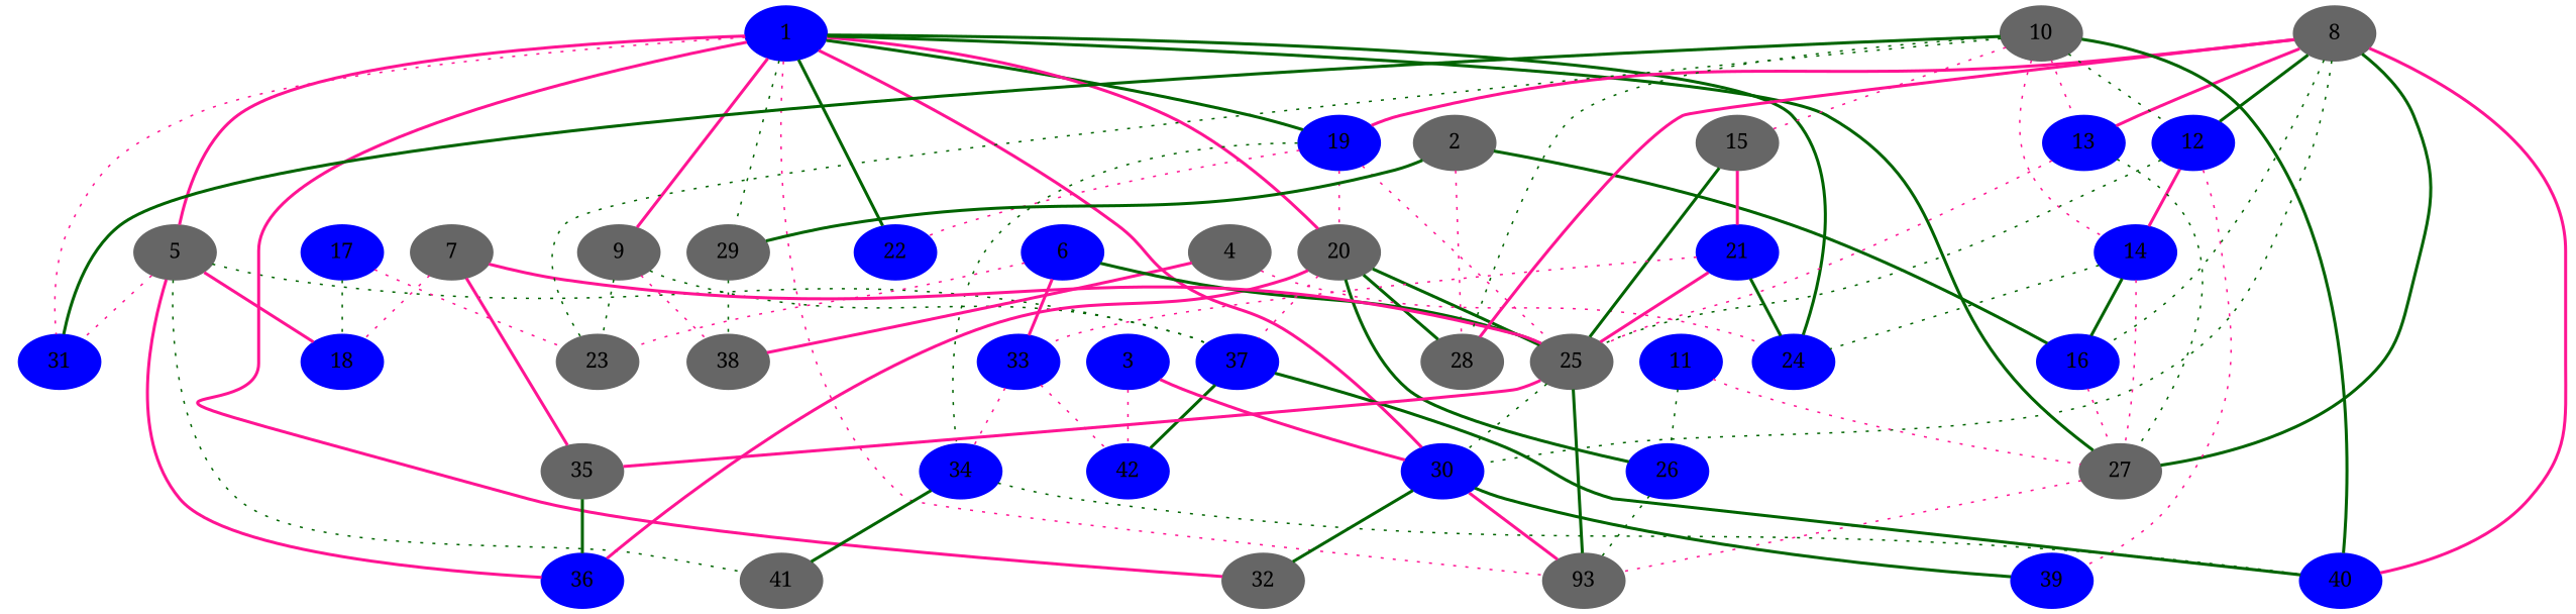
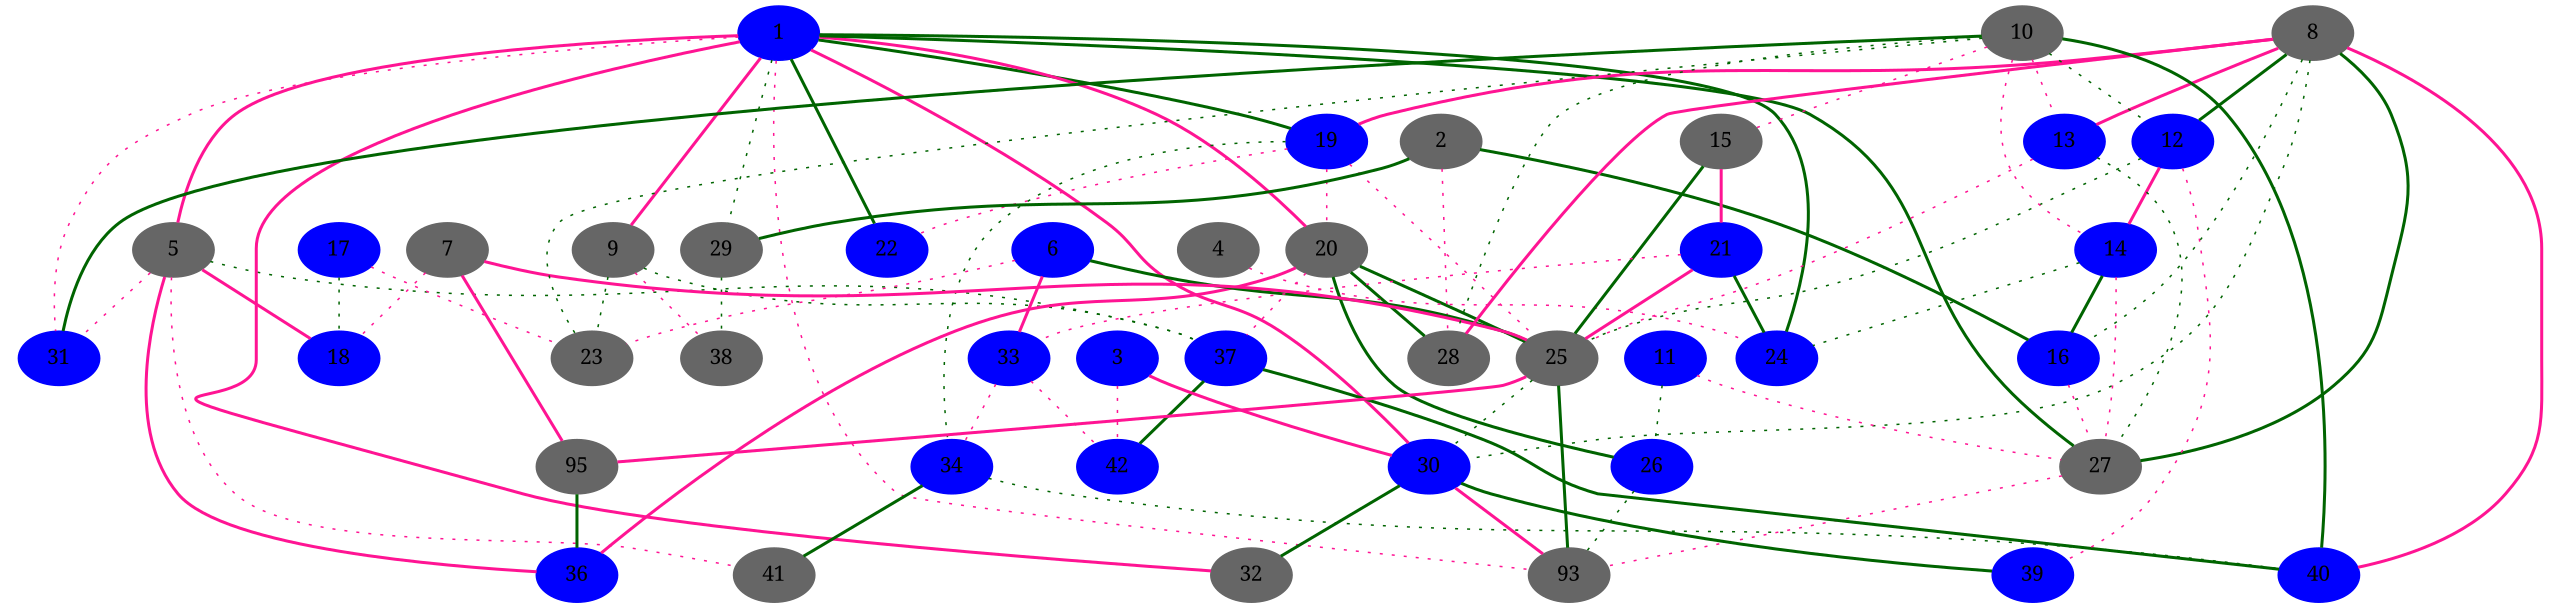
  graph {
    fontname="Noto Serif"
    node [color=blue fontname="Noto Serif" style=filled]
    edge [color=deeppink fontname="Noto Serif" style=dotted weight=1.0]
    5 [color=gray40]
    1
    9 [color=gray40]
    19
    20 [color=gray40]
    22
    24
    27 [color=gray40]
    29 [color=gray40]
    30
    31
    32 [color=gray40]
    n13 [color=gray40 label=93]
    18
    36
    37
    41 [color=gray40]
    38 [color=gray40]
    23 [color=gray40]
    25 [color=gray40]
    34
    28 [color=gray40]
    26
    39
    2 [color=gray40]
    16
    3
    42
    4 [color=gray40]
    40
    6
    33
-   35 [color=gray40]
+   35 [color=gray40 label=95]
    7 [color=gray40]
    8 [color=gray40]
    12
    13
    14
    10 [color=gray40]
    15 [color=gray40]
    21
    11
    17
    5 -- 31
    5 -- 18 [style=bold]
    5 -- 36 [style=bold]
    5 -- 37 [color=darkgreen]
-   5 -- 41 [color=darkgreen]
+   5 -- 41
    1 -- 5 [style=bold weight=2.0]
    1 -- 9 [style=bold]
    1 -- 19 [color=darkgreen style=bold]
    1 -- 20 [style=bold]
    1 -- 22 [color=darkgreen style=bold]
    1 -- 24 [color=darkgreen style=bold]
    1 -- 27 [color=darkgreen style=bold]
    1 -- 29 [color=darkgreen]
    1 -- 30 [style=bold]
    1 -- 31
    1 -- 32 [style=bold]
    1 -- n13
    9 -- 37 [color=darkgreen]
    9 -- 38
    9 -- 23 [color=darkgreen]
    19 -- 20
    19 -- 22
    19 -- 25 [weight=2.0]
    19 -- 34 [color=darkgreen]
    20 -- 36 [style=bold]
    20 -- 37
    20 -- 25 [color=darkgreen style=bold weight=2.0]
    20 -- 28 [color=darkgreen style=bold]
    20 -- 26 [color=darkgreen style=bold]
    27 -- n13
    29 -- 38 [color=darkgreen]
    30 -- 32 [color=darkgreen style=bold]
    30 -- n13 [style=bold]
    30 -- 39 [color=darkgreen style=bold]
    37 -- 42 [color=darkgreen style=bold]
    37 -- 40 [color=darkgreen style=bold]
    25 -- 30 [color=darkgreen]
    25 -- n13 [color=darkgreen style=bold]
    25 -- 35 [style=bold]
    34 -- 41 [color=darkgreen style=bold]
    34 -- 40 [color=darkgreen]
    26 -- n13 [color=darkgreen]
    2 -- 29 [color=darkgreen style=bold]
    2 -- 28
    2 -- 16 [color=darkgreen style=bold]
    16 -- 27
    3 -- 30 [style=bold]
    3 -- 42
    4 -- 24
-   4 -- 38 [style=bold]
    6 -- 23
    6 -- 25 [color=darkgreen style=bold]
    6 -- 33 [style=bold]
    33 -- 34
    33 -- 42
    35 -- 36 [color=darkgreen style=bold]
    7 -- 18
    7 -- 25 [style=bold]
    7 -- 35 [style=bold]
    8 -- 19 [style=bold]
    8 -- 27 [color=darkgreen style=bold]
    8 -- 30 [color=darkgreen weight=2.0]
    8 -- 28 [style=bold]
    8 -- 16 [color=darkgreen]
    8 -- 40 [style=bold]
    8 -- 12 [color=darkgreen style=bold]
    8 -- 13 [style=bold]
    12 -- 25 [color=darkgreen]
    12 -- 39
    12 -- 14 [style=bold]
    13 -- 27 [color=darkgreen weight=2.0]
    13 -- 25
    14 -- 24 [color=darkgreen]
    14 -- 27
    14 -- 16 [color=darkgreen style=bold weight=3.0]
    10 -- 31 [color=darkgreen style=bold]
    10 -- 23 [color=darkgreen]
    10 -- 28 [color=darkgreen]
    10 -- 40 [color=darkgreen style=bold]
    10 -- 12 [color=darkgreen weight=2.0]
    10 -- 13 [weight=2.0]
    10 -- 14
    10 -- 15
    15 -- 25 [color=darkgreen style=bold]
    15 -- 21 [style=bold]
    21 -- 24 [color=darkgreen style=bold]
    21 -- 25 [style=bold]
    21 -- 33
    11 -- 27
    11 -- 26 [color=darkgreen]
    17 -- 18 [color=darkgreen]
    17 -- 23
  }
